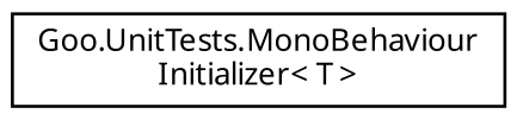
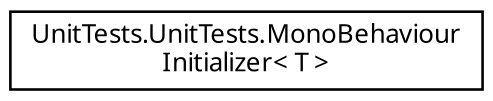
  digraph {
    rankdir=LR
-   n1 [color=black fillcolor=white fontname=Calibrii fontsize=10 height=0.2 label="Goo.UnitTests.MonoBehaviour\lInitializer\< T \>" shape=record style=filled width=0.4]
+   n1 [color=black fillcolor=white fontname=Calibrii fontsize=10 height=0.2 label="UnitTests.UnitTests.MonoBehaviour\lInitializer\< T \>" shape=record style=filled width=0.4]
  }
